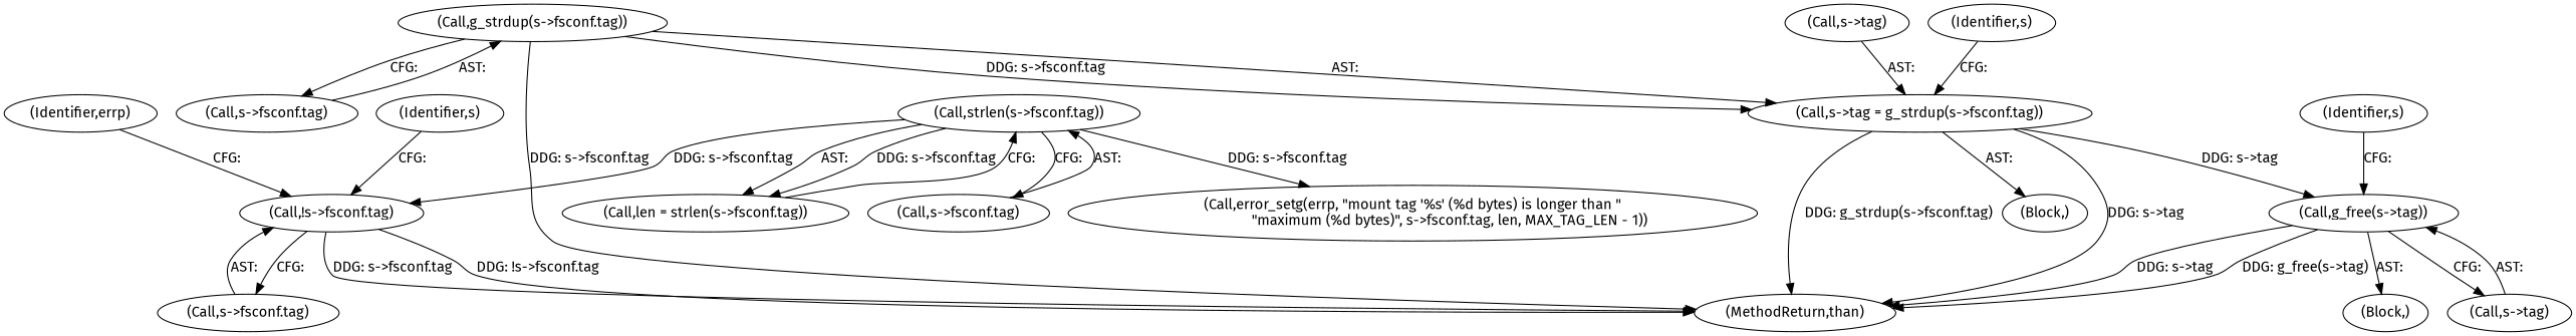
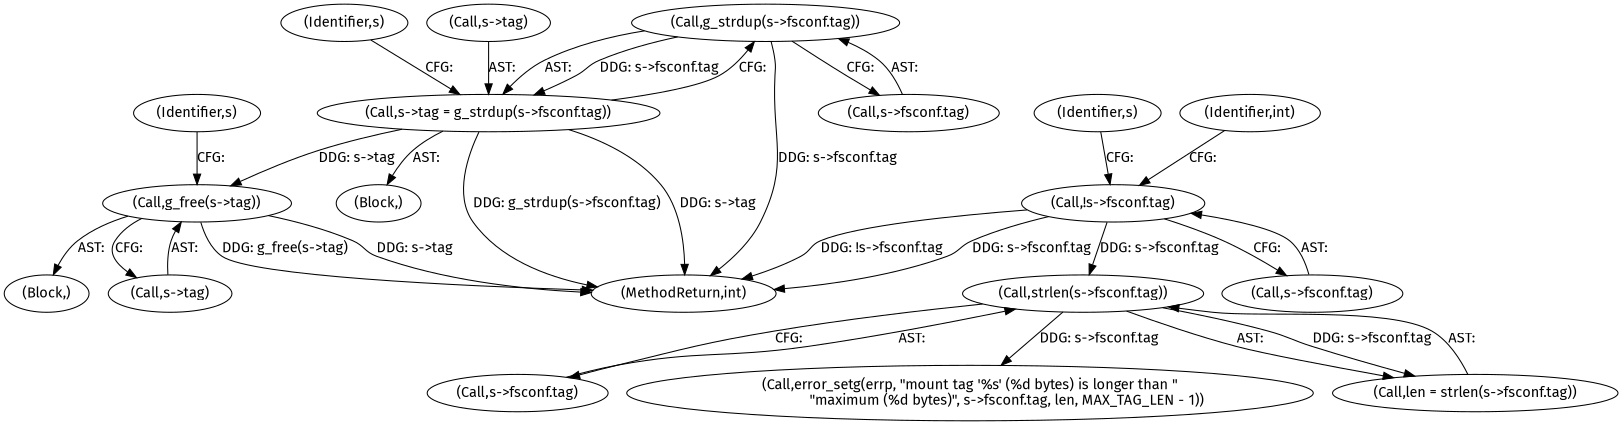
  digraph {
    fontname="Fira Sans"
    node [fontname="Fira Sans"]
    edge [fontname="Fira Sans"]
    n1 [label="(Call,g_strdup(s->fsconf.tag))"]
    n2 [label="(Call,s->tag = g_strdup(s->fsconf.tag))"]
    n3 [label="(Call,s->fsconf.tag)"]
-   n4 [label="(MethodReturn,than)"]
+   n4 [label="(MethodReturn,int)"]
    n5 [label="(Call,g_free(s->tag))"]
    n6 [label="(Block,)"]
    n7 [label="(Call,strlen(s->fsconf.tag))"]
    n8 [label="(Call,s->fsconf.tag)"]
    n9 [label="(Call,error_setg(errp, \"mount tag '%s' (%d bytes) is longer than \"\n                   \"maximum (%d bytes)\", s->fsconf.tag, len, MAX_TAG_LEN - 1))"]
    n10 [label="(Call,len = strlen(s->fsconf.tag))"]
    n11 [label="(Call,!s->fsconf.tag)"]
    n12 [label="(Call,s->fsconf.tag)"]
    n13 [label="(Block,)"]
    n14 [label="(Call,s->tag)"]
    n15 [label="(Identifier,s)"]
    n16 [label="(Identifier,s)"]
    n17 [label="(Identifier,s)"]
    n18 [label="(Call,s->tag)"]
-   n19 [label="(Identifier,errp)"]
+   n19 [label="(Identifier,int)"]
    n1 -> n2 [label="AST: "]
    n1 -> n2 [label="DDG: s->fsconf.tag"]
    n1 -> n3 [label="CFG: "]
    n1 -> n4 [label="DDG: s->fsconf.tag"]
+   n2 -> n1 [label="CFG: "]
    n2 -> n4 [label="DDG: g_strdup(s->fsconf.tag)"]
    n2 -> n4 [label="DDG: s->tag"]
    n2 -> n5 [label="DDG: s->tag"]
    n2 -> n6 [label="AST: "]
    n3 -> n1 [label="AST: "]
    n5 -> n4 [label="DDG: s->tag"]
    n5 -> n4 [label="DDG: g_free(s->tag)"]
    n5 -> n13 [label="AST: "]
    n5 -> n14 [label="CFG: "]
    n7 -> n8 [label="CFG: "]
    n7 -> n9 [label="DDG: s->fsconf.tag"]
    n7 -> n10 [label="AST: "]
    n7 -> n10 [label="DDG: s->fsconf.tag"]
    n8 -> n7 [label="AST: "]
-   n10 -> n7 [label="CFG: "]
+   n10 -> n7 [label="AST: "]
    n11 -> n4 [label="DDG: s->fsconf.tag"]
    n11 -> n4 [label="DDG: !s->fsconf.tag"]
-   n7 -> n11 [label="DDG: s->fsconf.tag"]
+   n11 -> n7 [label="DDG: s->fsconf.tag"]
    n11 -> n12 [label="CFG: "]
    n12 -> n11 [label="AST: "]
    n14 -> n5 [label="AST: "]
    n15 -> n2 [label="CFG: "]
    n16 -> n5 [label="CFG: "]
    n17 -> n11 [label="CFG: "]
    n18 -> n2 [label="AST: "]
    n19 -> n11 [label="CFG: "]
  }
